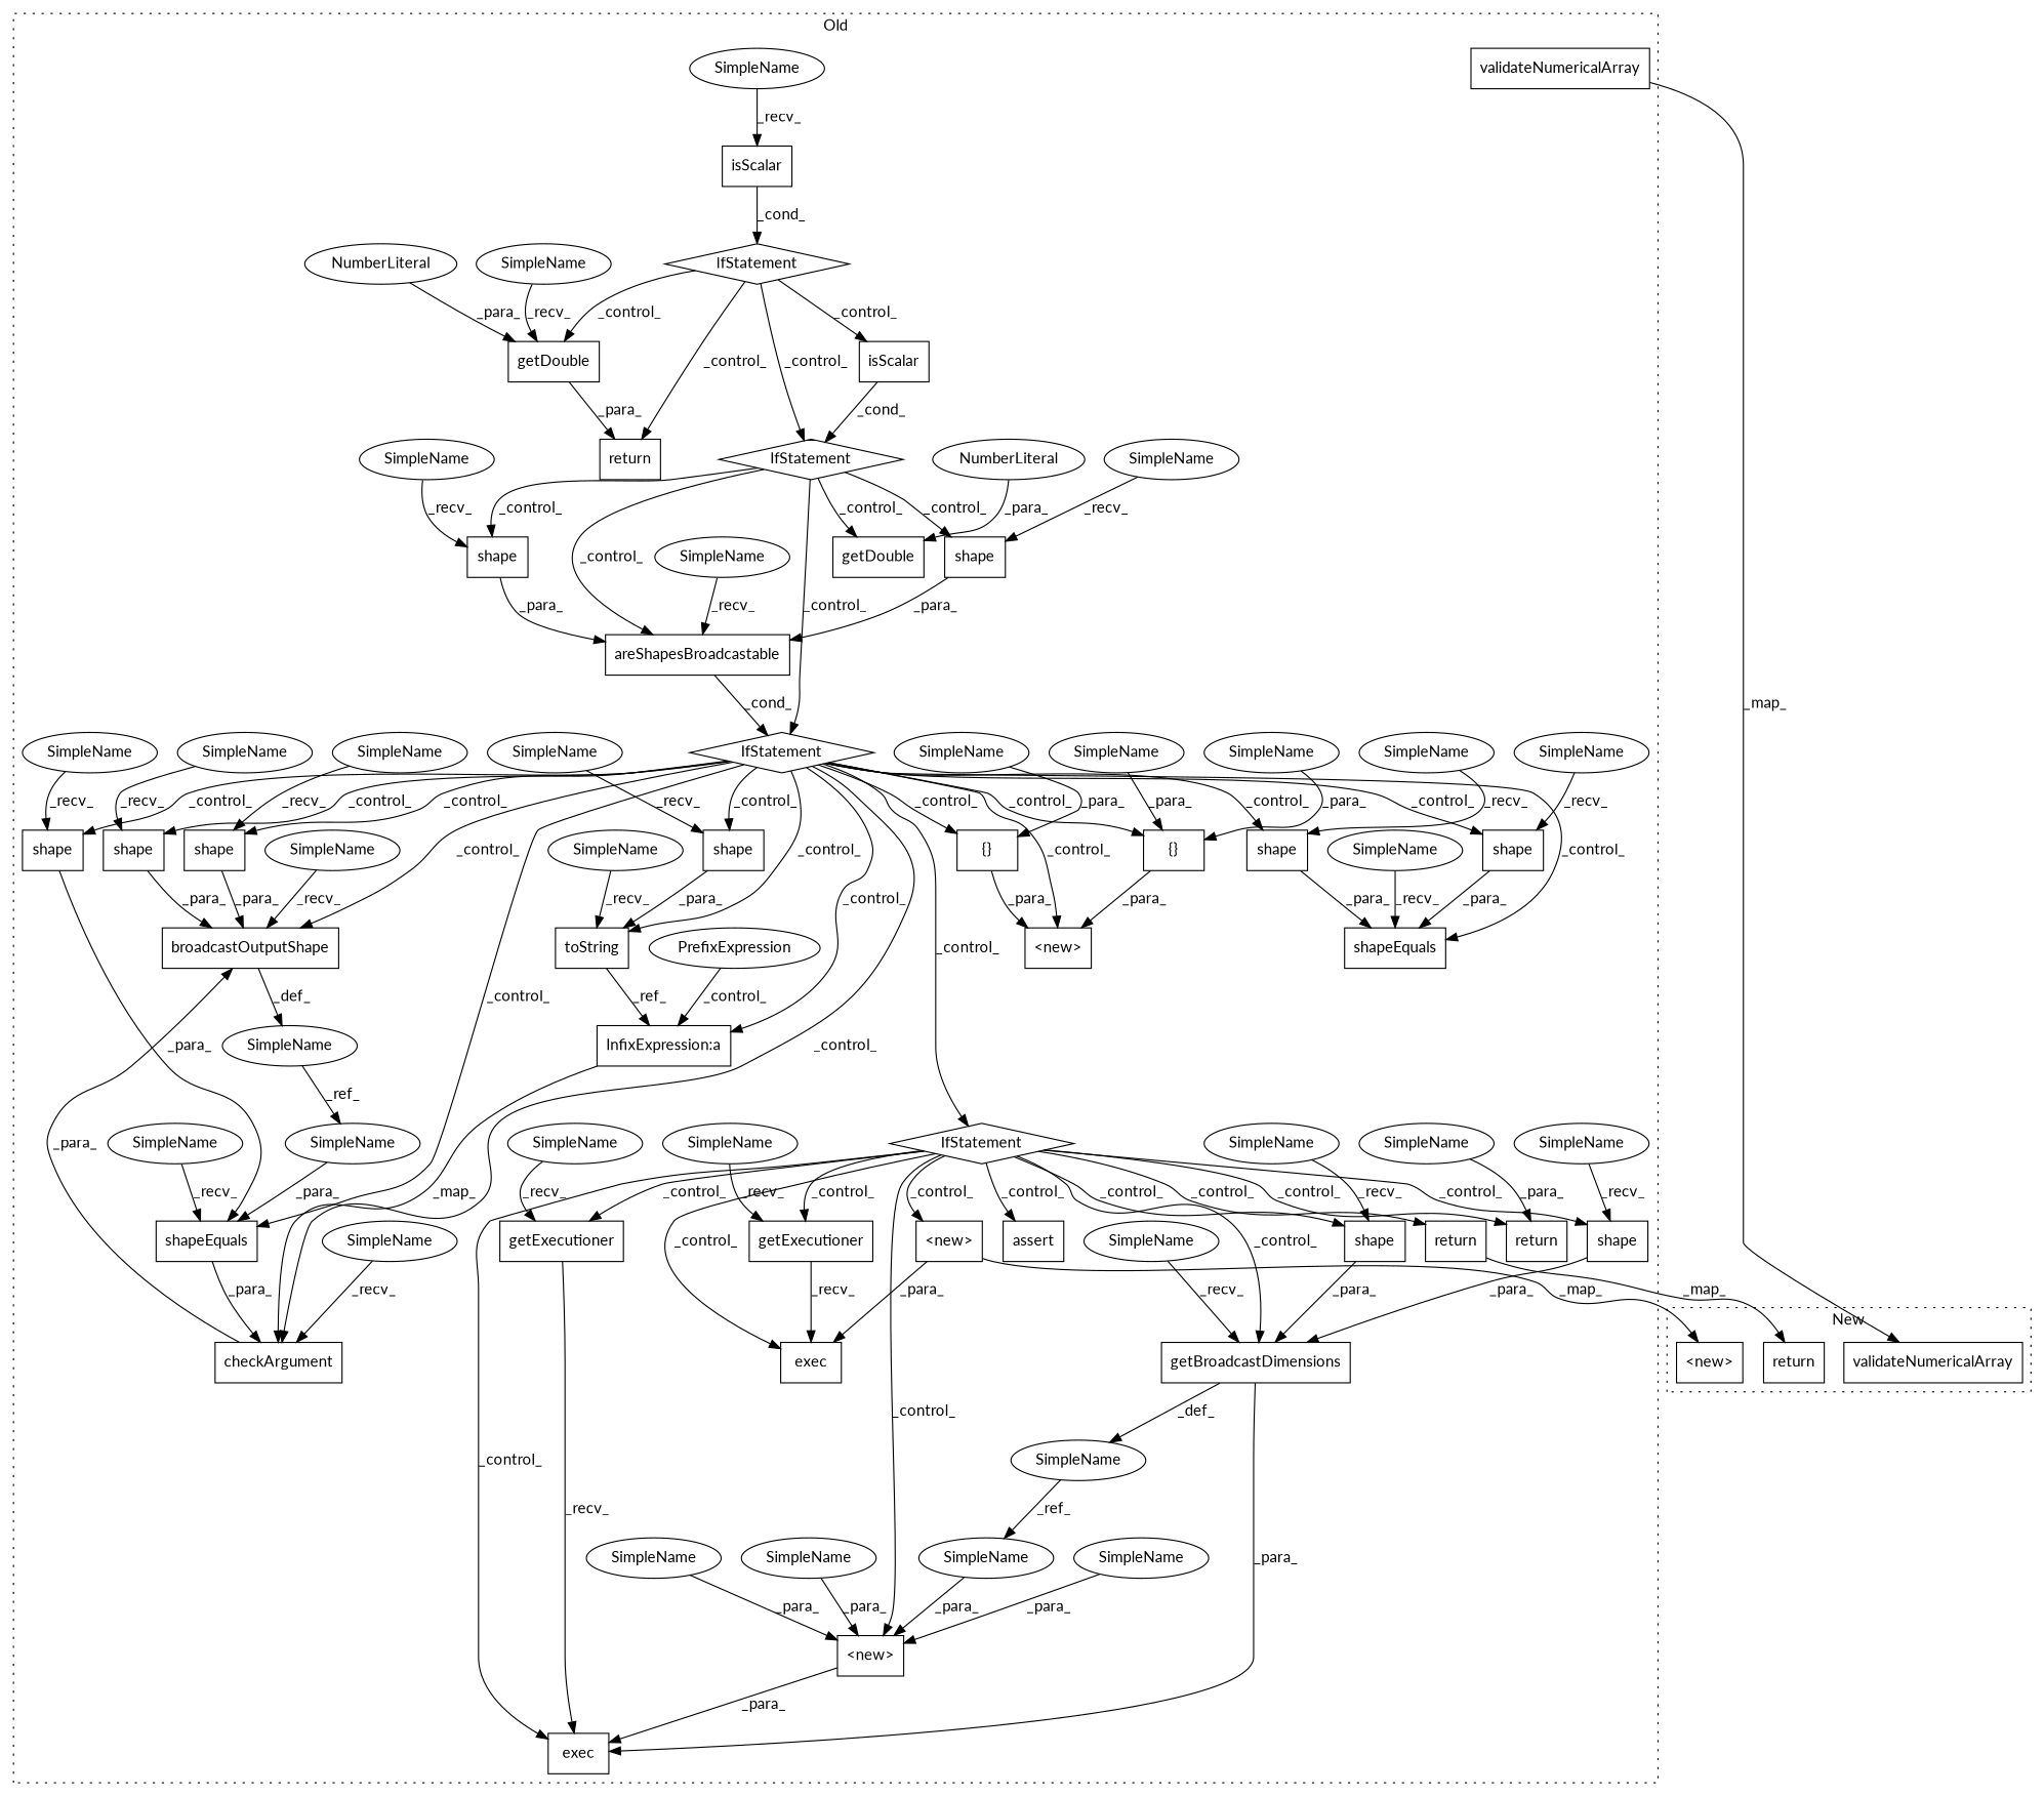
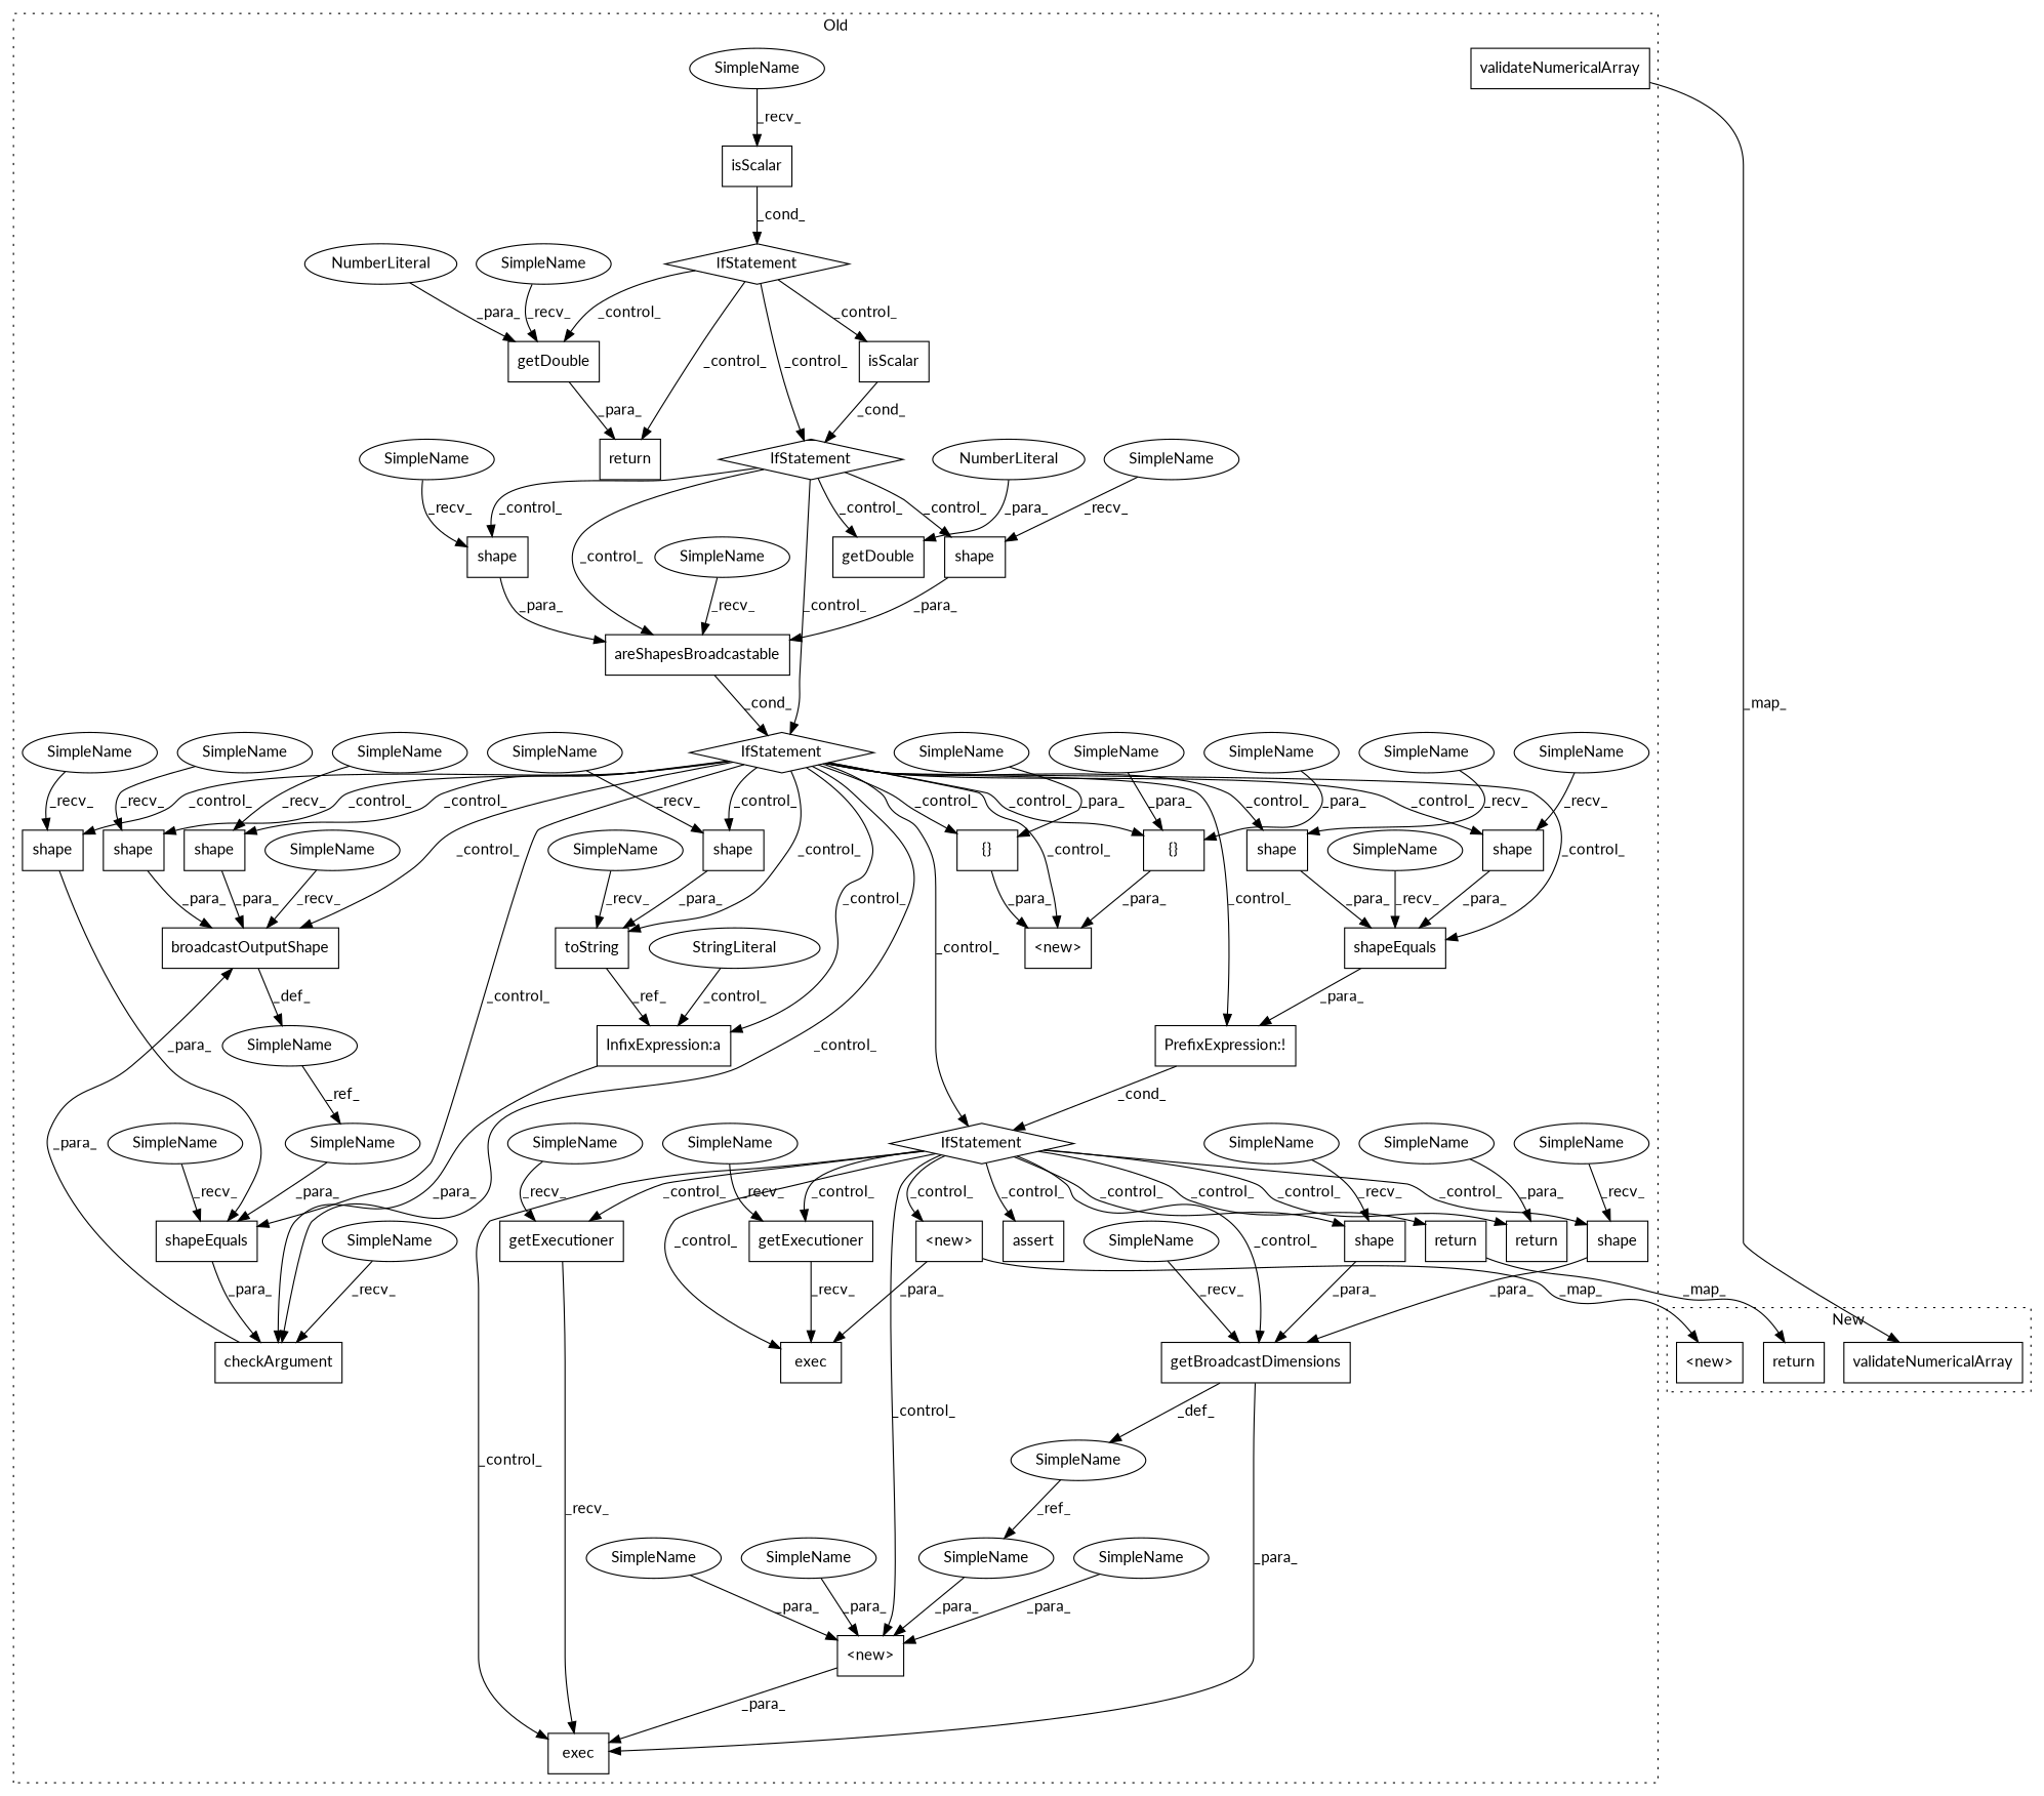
  digraph {
    fontname=Lato
    node [a=42 fontname=Lato l=7 shape=box]
    edge [fontname=Lato]
    n1 [a=32 l="23,1" label=validateNumericalArray s="133492,133528"]
    n2 [a=4 l="1,1" label="{}" s="134085,134097"]
    n3 [a=32 label=shape s=134296]
    n4 [a=25 l="3,2" label=IfStatement s="134169,134218" shape=diamond]
    n5 [a=32 l="12,1" label=shapeEquals s="134179,134217"]
+   n6 [a=38 l=1 label="PrefixExpression:!" s=134172]
    n7 [a=32 label=shape s=133762]
    n8 [a=14 l="13,1" label="<new>" s="134550,134582"]
    n9 [a=4 l="1,1" label="{}" s="134114,134121"]
    n10 [a=32 label=shape s=134310]
    n11 [a=25 l="4,2" label=IfStatement s="133634,133648" shape=diamond]
    n12 [a=25 l="4,2" label=IfStatement s="133539,133559" shape=diamond]
    n13 [a=32 label=shape s=134196]
    n14 [a=32 l="23,1" label=getBroadcastDimensions s="134268,134317"]
    n15 [a=32 label=shape s=133848]
    n16 [l=8 label=SimpleName s=133805 shape=ellipse]
    n17 [a=32 l="12,1" label=shapeEquals s="133919,133955"]
    n18 [a=32 label=shape s=133863]
    n19 [l=19 label=SimpleName s=134240 shape=ellipse]
    n20 [a=14 l="19,1" label="<new>" s="134359,134415"]
    n21 [a=32 label=shape s=134210]
    n22 [a=32 l="10,1" label=getDouble s="133593,133604"]
    n23 [a=34 l=1 label=NumberLiteral s=133603 shape=ellipse]
    n24 [a=32 label=shape s=133777]
    n25 [a=32 l="10,1" label=getDouble s="133682,133693"]
    n26 [a=34 l=1 label=NumberLiteral s=133692 shape=ellipse]
    n27 [a=32 label=shape s=134027]
    n28 [a=32 l="14,1" label=checkArgument s="133899,134035"]
    n29 [a=27 l=3 label="InfixExpression:a" s=134001]
    n30 [a=32 label=shape s=133948]
    n31 [a=32 l="23,1" label=areShapesBroadcastable s="133734,133784"]
-   n32 [a=45 l=43 label=PrefixExpression s=133958 shape=ellipse]
+   n32 [a=45 l=43 label=StringLiteral s=133958 shape=ellipse]
    n33 [a=41 label=return s=134594]
    n34 [a=32 l="16,1" label=assert s="134482,134511"]
    n35 [a=32 l=16 label=getExecutioner s=134337]
    n36 [a=32 l=16 label=getExecutioner s=134528]
    n37 [a=25 l="4,2" label=IfStatement s="133724,133785" shape=diamond]
    n38 [a=32 l="9,1" label=toString s="134011,134034"]
    n39 [a=14 l="10,1" label="<new>" s="134061,134122"]
    n40 [a=32 l=10 label=isScalar s=133638]
    n41 [a=32 l="21,1" label=broadcastOutputShape s="133822,133870"]
    n42 [a=32 l=10 label=isScalar s=133549]
    n43 [a=32 l="5,1" label=exec s="134545,134583"]
    n44 [a=41 label=return s=134431]
    n45 [a=32 l="5,1" label=exec s="134354,134416"]
    n46 [a=41 label=return s=133575]
    n47 [l=8 label=SimpleName s=133931 shape=ellipse]
    n48 [l=5 label=SimpleName s=134204 shape=ellipse]
    n49 [l=5 label=SimpleName s=133587 shape=ellipse]
    n50 [l=5 label=SimpleName s=134383 shape=ellipse]
    n51 [l=5 label=SimpleName s=133857 shape=ellipse]
    n52 [l=5 label=SimpleName s=134304 shape=ellipse]
    n53 [l=5 label=SimpleName s=134092 shape=ellipse]
    n54 [l=5 label=SimpleName s=133771 shape=ellipse]
    n55 [l=5 label=SimpleName s=133543 shape=ellipse]
    n56 [l=6 label=SimpleName s=133941 shape=ellipse]
    n57 [l=6 label=SimpleName s=134438 shape=ellipse]
    n58 [l=6 label=SimpleName s=134389 shape=ellipse]
    n59 [l=6 label=SimpleName s=134020 shape=ellipse]
    n60 [l=6 label=SimpleName s=134115 shape=ellipse]
    n61 [l=4 label=SimpleName s=134291 shape=ellipse]
    n62 [l=4 label=SimpleName s=134378 shape=ellipse]
    n63 [l=4 label=SimpleName s=134191 shape=ellipse]
    n64 [l=4 label=SimpleName s=133843 shape=ellipse]
    n65 [l=4 label=SimpleName s=134086 shape=ellipse]
    n66 [l=4 label=SimpleName s=133757 shape=ellipse]
    n67 [l=19 label=SimpleName s=134396 shape=ellipse]
    n68 [l=4 label=SimpleName s=134332 shape=ellipse]
    n69 [l=4 label=SimpleName s=134523 shape=ellipse]
    n70 [l=6 label=SimpleName s=134004 shape=ellipse]
    n71 [l=5 label=SimpleName s=133816 shape=ellipse]
    n72 [l=5 label=SimpleName s=133913 shape=ellipse]
    n73 [l=5 label=SimpleName s=134262 shape=ellipse]
    n74 [l=5 label=SimpleName s=134173 shape=ellipse]
    n75 [l=5 label=SimpleName s=133728 shape=ellipse]
    n76 [l=13 label=SimpleName s=133885 shape=ellipse]
    n77 [a=32 l="23,1" label=validateNumericalArray s="132456,132492"]
    n78 [a=14 l="10,1" label="<new>" s="132577,132606"]
    n79 [a=41 label=return s=132618]
    subgraph cluster_1 {
      label=Old
      style=dotted
      n1
      n2
      n3
      n4
      n5
+     n6
      n7
      n8
      n9
      n10
      n11
      n12
      n13
      n14
      n15
      n16
      n17
      n18
      n19
      n20
      n21
      n22
      n23
      n24
      n25
      n26
      n27
      n28
      n29
      n30
      n31
      n32
      n33
      n34
      n35
      n36
      n37
      n38
      n39
      n40
      n41
      n42
      n43
      n44
      n45
      n46
      n47
      n48
      n49
      n50
      n51
      n52
      n53
      n54
      n55
      n56
      n57
      n58
      n59
      n60
      n61
      n62
      n63
      n64
      n65
      n66
      n67
      n68
      n69
      n70
      n71
      n72
      n73
      n74
      n75
      n76
    }
    subgraph cluster_2 {
      label=New
      style=dotted
      n77
      n78
      n79
    }
    n1 -> n77 [label=_map_]
    n2 -> n39 [label=_para_]
    n3 -> n14 [label=_para_]
    n4 -> n3 [label=_control_]
    n4 -> n8 [label=_control_]
    n4 -> n10 [label=_control_]
    n4 -> n14 [label=_control_]
    n4 -> n20 [label=_control_]
    n4 -> n33 [label=_control_]
    n4 -> n34 [label=_control_]
    n4 -> n35 [label=_control_]
    n4 -> n36 [label=_control_]
    n4 -> n43 [label=_control_]
    n4 -> n44 [label=_control_]
    n4 -> n45 [label=_control_]
+   n5 -> n6 [label=_para_]
+   n6 -> n4 [label=_cond_]
    n7 -> n31 [label=_para_]
    n8 -> n43 [label=_para_]
    n8 -> n78 [label=_map_]
    n9 -> n39 [label=_para_]
    n10 -> n14 [label=_para_]
    n11 -> n7 [label=_control_]
    n11 -> n24 [label=_control_]
    n11 -> n25 [label=_control_]
    n11 -> n31 [label=_control_]
    n11 -> n37 [label=_control_]
    n12 -> n11 [label=_control_]
    n12 -> n22 [label=_control_]
    n12 -> n40 [label=_control_]
    n12 -> n46 [label=_control_]
    n13 -> n5 [label=_para_]
    n14 -> n19 [label=_def_]
    n14 -> n45 [label=_para_]
    n15 -> n41 [label=_para_]
    n16 -> n47 [label=_ref_]
    n17 -> n28 [label=_para_]
    n18 -> n41 [label=_para_]
    n19 -> n67 [label=_ref_]
    n20 -> n45 [label=_para_]
    n21 -> n5 [label=_para_]
    n22 -> n46 [label=_para_]
    n23 -> n22 [label=_para_]
    n24 -> n31 [label=_para_]
    n26 -> n25 [label=_para_]
    n27 -> n38 [label=_para_]
    n28 -> n41 [label=_para_]
-   n29 -> n28 [label=_map_]
+   n29 -> n28 [label=_para_]
    n30 -> n17 [label=_para_]
    n31 -> n37 [label=_cond_]
    n32 -> n29 [label=_control_]
    n33 -> n79 [label=_map_]
    n35 -> n45 [label=_recv_]
    n36 -> n43 [label=_recv_]
    n37 -> n2 [label=_control_]
    n37 -> n4 [label=_control_]
    n37 -> n5 [label=_control_]
+   n37 -> n6 [label=_control_]
    n37 -> n9 [label=_control_]
    n37 -> n13 [label=_control_]
    n37 -> n15 [label=_control_]
    n37 -> n17 [label=_control_]
    n37 -> n18 [label=_control_]
    n37 -> n21 [label=_control_]
    n37 -> n27 [label=_control_]
    n37 -> n28 [label=_control_]
    n37 -> n29 [label=_control_]
    n37 -> n30 [label=_control_]
    n37 -> n38 [label=_control_]
    n37 -> n39 [label=_control_]
    n37 -> n41 [label=_control_]
    n38 -> n29 [label=_ref_]
    n40 -> n11 [label=_cond_]
    n41 -> n16 [label=_def_]
    n42 -> n12 [label=_cond_]
    n47 -> n17 [label=_para_]
    n48 -> n21 [label=_recv_]
    n49 -> n22 [label=_recv_]
    n50 -> n20 [label=_para_]
    n51 -> n18 [label=_recv_]
    n52 -> n10 [label=_recv_]
    n53 -> n2 [label=_para_]
    n54 -> n24 [label=_recv_]
    n55 -> n42 [label=_recv_]
    n56 -> n30 [label=_recv_]
    n57 -> n44 [label=_para_]
    n58 -> n20 [label=_para_]
    n59 -> n27 [label=_recv_]
    n60 -> n9 [label=_para_]
    n61 -> n3 [label=_recv_]
    n62 -> n20 [label=_para_]
    n63 -> n13 [label=_recv_]
    n64 -> n15 [label=_recv_]
    n65 -> n2 [label=_para_]
    n66 -> n7 [label=_recv_]
    n67 -> n20 [label=_para_]
    n68 -> n35 [label=_recv_]
    n69 -> n36 [label=_recv_]
    n70 -> n38 [label=_recv_]
    n71 -> n41 [label=_recv_]
    n72 -> n17 [label=_recv_]
    n73 -> n14 [label=_recv_]
    n74 -> n5 [label=_recv_]
    n75 -> n31 [label=_recv_]
    n76 -> n28 [label=_recv_]
  }
